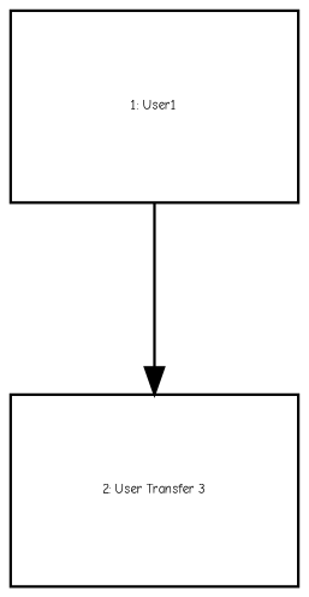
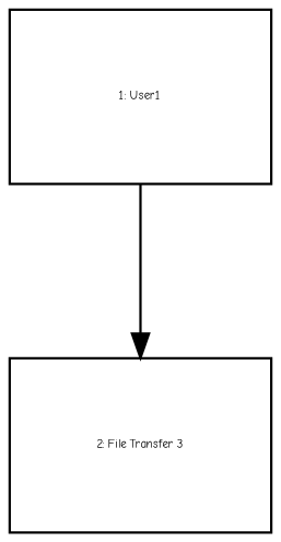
  digraph {
    compound=true
    fontsize=5
    nodesep=1.0
    rankdir=TB
    ranksep=1.0
    splines=polyline
    fontname="Comic Neue"
    node [fixedsize=true fontsize=5 shape=box fontname="Comic Neue"]
    n1 [height=1.000000 label="1: User1" width=1.500000]
-   n2 [height=1.000000 label="2: User Transfer 3" width=1.500000]
+   n2 [height=1.000000 label="2: File Transfer 3" width=1.500000]
    subgraph cluster_1 {
    }
    n1 -> n2 [fontname="Comic Neue"]
  }
